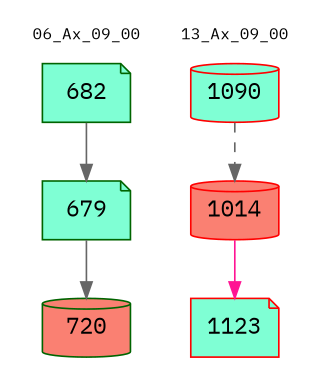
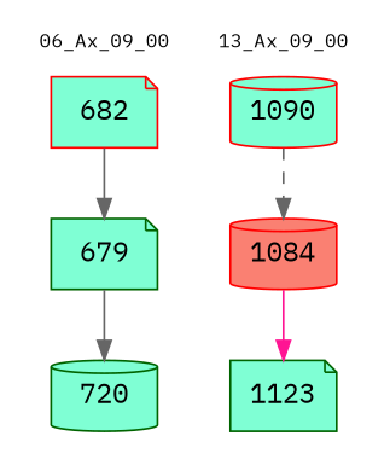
  digraph {
    fontname="IBM Plex Mono"
    node [color=red fillcolor=aquamarine fontname="IBM Plex Mono" shape=note style=filled]
    edge [color=gray40 fontname="IBM Plex Mono" style=solid]
-   n1 [color=darkgreen label=682]
+   n1 [label=682]
    n2 [color=darkgreen label=679]
-   n3 [color=darkgreen fillcolor=salmon label=720 shape=cylinder]
+   n3 [color=darkgreen label=720 shape=cylinder]
    n4 [label=1090 shape=cylinder]
-   n5 [fillcolor=salmon label=1014 shape=cylinder]
-   n6 [label=1123]
+   n5 [fillcolor=salmon label=1084 shape=cylinder]
+   n6 [color=darkgreen label=1123]
    subgraph cluster_1 {
      color=white
      fontsize=10
      label="06_Ax_09_00"
      n1
      n2
      n3
    }
    subgraph cluster_2 {
      color=white
      fontsize=10
      label="13_Ax_09_00"
      n4
      n5
      n6
    }
    n1 -> n2
    n2 -> n3
    n4 -> n5 [style=dashed]
    n5 -> n6 [color=deeppink]
  }
